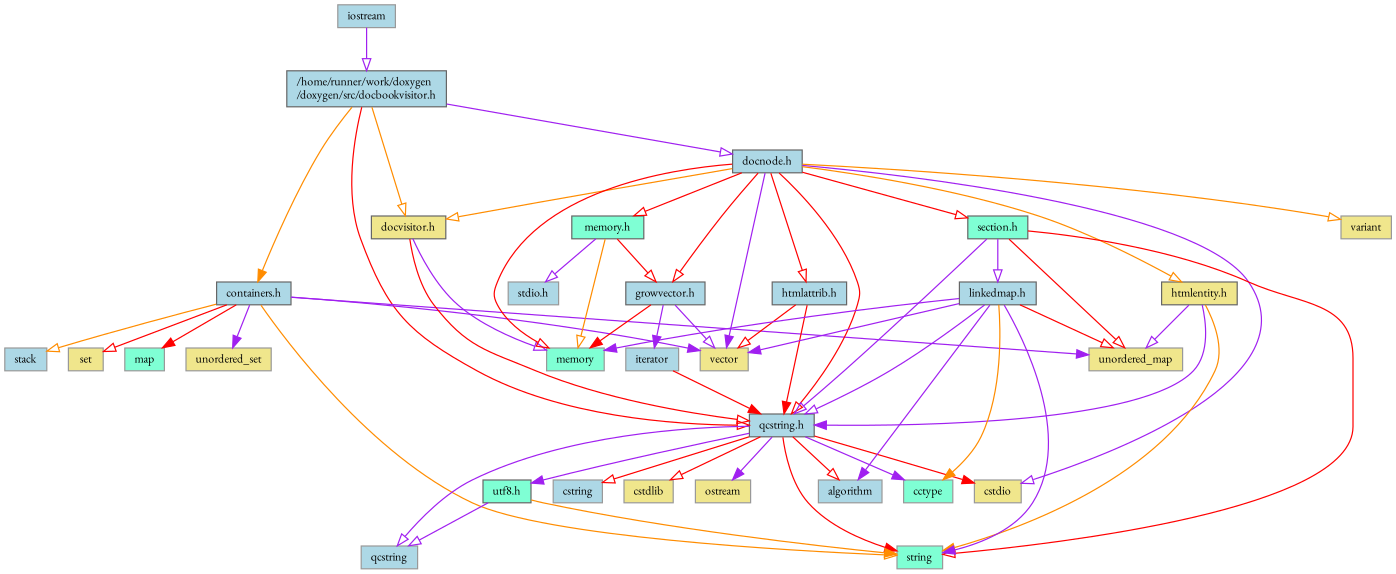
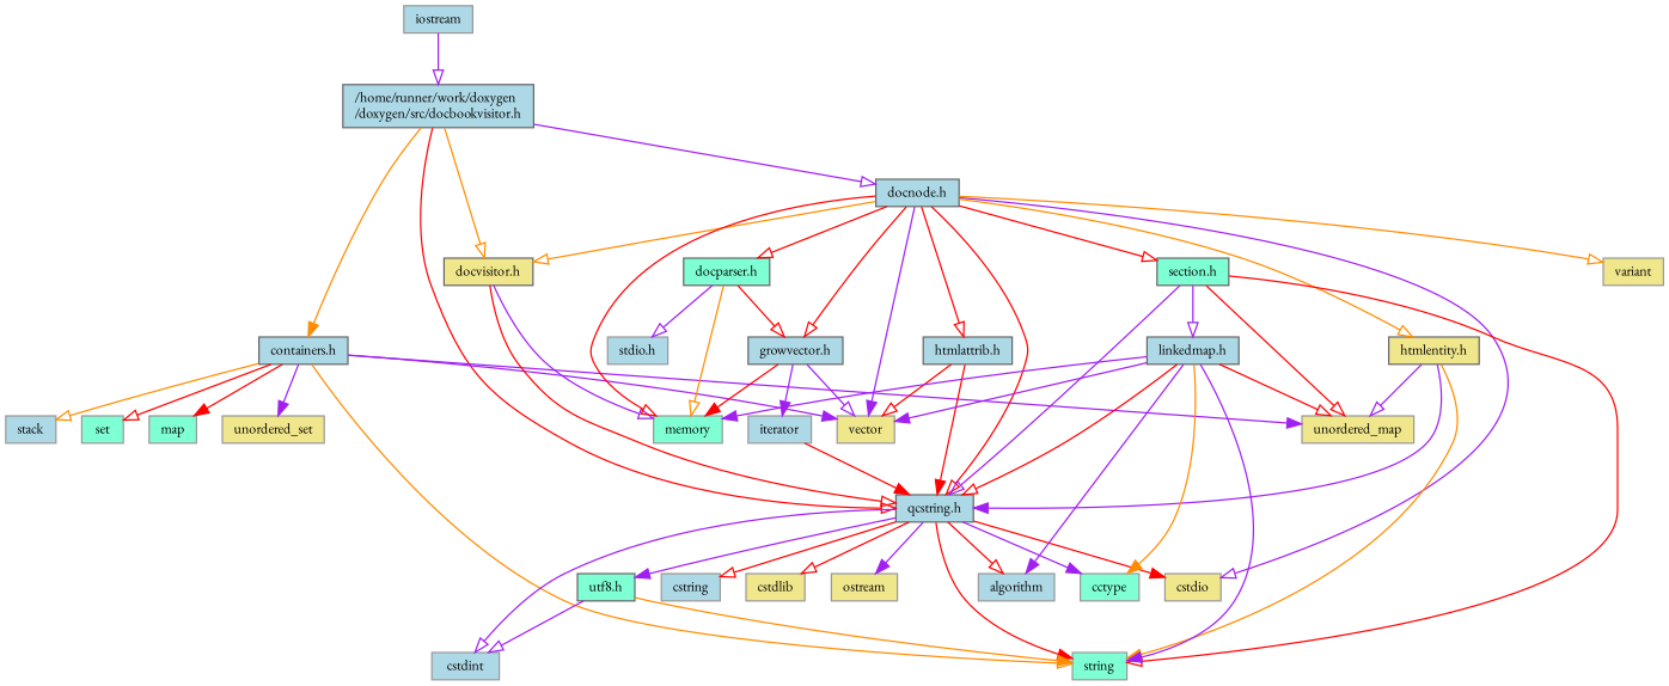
  digraph {
    fontname="EB Garamond"
    node [color=grey60 fillcolor=lightblue fontname="EB Garamond" fontsize=10 shape=box style=filled]
    edge [arrowhead=onormal color=purple fontname="EB Garamond" fontsize=10 labelfontname=Helvetica labelfontsize=10 style=solid]
    n1 [color=gray40 fontcolor=black height=0.2 label="/home/runner/work/doxygen\l/doxygen/src/docbookvisitor.h" width=0.4]
    n2 [color=grey40 height=0.2 label="containers.h" width=0.4]
    n3 [color=grey40 fillcolor=khaki height=0.2 label="docvisitor.h" width=0.4]
    n4 [color=grey40 height=0.2 label="qcstring.h" width=0.4]
    n5 [color=grey40 height=0.2 label="docnode.h" width=0.4]
    n6 [height=0.2 label=iostream width=0.4]
    n7 [fillcolor=khaki height=0.2 label=vector width=0.4]
    n8 [fillcolor=aquamarine height=0.2 label=string width=0.4]
-   n9 [fillcolor=khaki height=0.2 label=set width=0.4]
+   n9 [fillcolor=aquamarine height=0.2 label=set width=0.4]
    n10 [fillcolor=aquamarine height=0.2 label=map width=0.4]
    n11 [fillcolor=khaki height=0.2 label=unordered_set width=0.4]
    n12 [fillcolor=khaki height=0.2 label=unordered_map width=0.4]
    n13 [height=0.2 label=stack width=0.4]
    n14 [fillcolor=aquamarine height=0.2 label=memory width=0.4]
    n15 [height=0.2 label=algorithm width=0.4]
    n16 [fillcolor=aquamarine height=0.2 label=cctype width=0.4]
    n17 [height=0.2 label=cstring width=0.4]
    n18 [fillcolor=khaki height=0.2 label=cstdio width=0.4]
    n19 [fillcolor=khaki height=0.2 label=cstdlib width=0.4]
-   n20 [height=0.2 label=qcstring width=0.4]
+   n20 [height=0.2 label=cstdint width=0.4]
    n21 [fillcolor=khaki height=0.2 label=ostream width=0.4]
    n22 [color=grey40 fillcolor=aquamarine height=0.2 label="utf8.h" width=0.4]
    n23 [fillcolor=khaki height=0.2 label=variant width=0.4]
-   n24 [color=grey40 fillcolor=aquamarine height=0.2 label="memory.h" width=0.4]
+   n24 [color=grey40 fillcolor=aquamarine height=0.2 label="docparser.h" width=0.4]
    n25 [color=grey40 height=0.2 label="growvector.h" width=0.4]
    n26 [color=grey40 height=0.2 label="htmlattrib.h" width=0.4]
    n27 [color=grey40 fillcolor=khaki height=0.2 label="htmlentity.h" width=0.4]
    n28 [color=grey40 fillcolor=aquamarine height=0.2 label="section.h" width=0.4]
    n29 [height=0.2 label="stdio.h" width=0.4]
    n30 [height=0.2 label=iterator width=0.4]
    n31 [color=grey40 height=0.2 label="linkedmap.h" width=0.4]
    n1 -> n2 [arrowhead=normal color=darkorange]
    n1 -> n3 [color=darkorange]
    n1 -> n4 [color=red]
    n1 -> n5
    n2 -> n7 [arrowhead=normal]
    n2 -> n8 [color=darkorange]
    n2 -> n9 [color=red]
    n2 -> n10 [arrowhead=normal color=red]
    n2 -> n11 [arrowhead=normal]
    n2 -> n12 [arrowhead=normal]
    n2 -> n13 [color=darkorange]
    n3 -> n4 [color=red]
    n3 -> n14
    n4 -> n8 [arrowhead=normal color=red]
    n4 -> n15 [color=red]
    n4 -> n16 [arrowhead=normal]
    n4 -> n17 [color=red]
    n4 -> n18 [arrowhead=normal color=red]
    n4 -> n19 [color=red]
    n4 -> n20
    n4 -> n21 [arrowhead=normal]
    n4 -> n22 [arrowhead=normal]
    n5 -> n3 [color=darkorange]
    n5 -> n4 [color=red]
    n5 -> n7 [arrowhead=normal]
    n5 -> n14 [color=red]
    n5 -> n18
    n5 -> n23 [color=darkorange]
    n5 -> n24 [color=red]
    n5 -> n25 [color=red]
    n5 -> n26 [color=red]
    n5 -> n27 [color=darkorange]
    n5 -> n28 [color=red]
    n6 -> n1
    n22 -> n8 [arrowhead=normal color=darkorange]
    n22 -> n20
    n24 -> n14 [color=darkorange]
    n24 -> n25 [color=red]
    n24 -> n29
    n25 -> n7
    n25 -> n14 [arrowhead=normal color=red]
    n25 -> n30 [arrowhead=normal]
    n26 -> n4 [arrowhead=normal color=red]
    n26 -> n7 [color=red]
    n27 -> n4 [arrowhead=normal]
    n27 -> n8 [arrowhead=normal color=darkorange]
    n27 -> n12
    n28 -> n4
    n28 -> n8 [color=red]
    n28 -> n12 [color=red]
    n28 -> n31
    n30 -> n4 [arrowhead=normal color=red]
-   n31 -> n4
+   n31 -> n4 [color=red]
    n31 -> n7 [arrowhead=normal]
    n31 -> n8 [arrowhead=normal]
    n31 -> n12 [color=red]
    n31 -> n14 [arrowhead=normal]
    n31 -> n15 [arrowhead=normal]
    n31 -> n16 [arrowhead=normal color=darkorange]
  }
